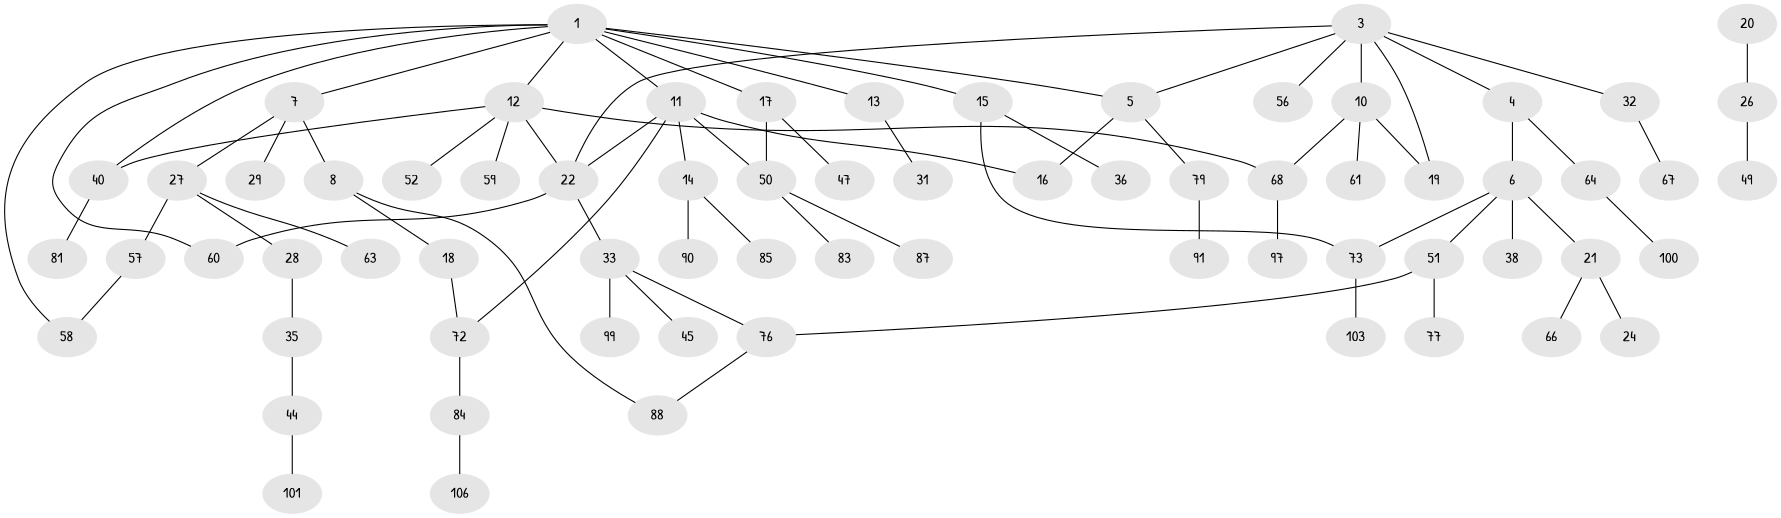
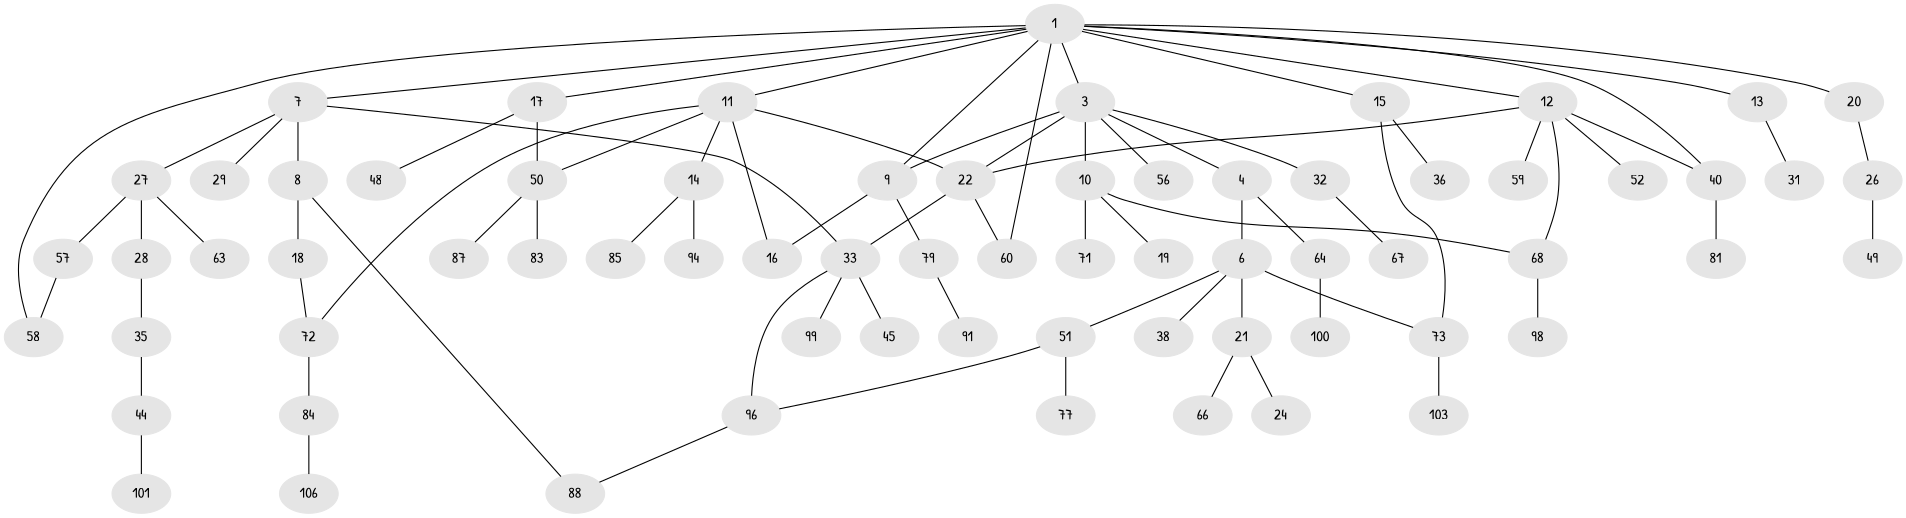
  graph {
    fontname="Patrick Hand"
    node [color=gray90 fontname="Patrick Hand" style=filled]
    edge [fontname="Patrick Hand"]
    1 [super="+2"]
    3 [super="+86"]
-   5 [super="+43"]
+   5 [super="+43" label=9]
    7 [super="+70"]
    11 [super="+69"]
    12 [super="+25"]
    13 [super="+37"]
    15 [super="+42"]
    17
    20
    40
    58 [super="+96"]
    60
    4 [super="+9"]
    10 [super="+34"]
    22 [super="+30"]
    32
    56
    16 [super="+82"]
    79
    8 [super="+75"]
    27 [super="+55"]
    29
    33 [super="+80"]
    14 [super="+39"]
    50 [super="+94"]
    72
    68 [super="+105"]
    52
    59 [super="+74"]
    31
    73 [super="+102"]
    36 [super="+95"]
-   48 [super="+65" label=47]
+   48 [super="+65"]
    26 [super="+47"]
    81 [super="+98"]
    6 [super="+23"]
    64 [super="+78"]
    19
-   71 [label=61]
+   71
    67
    21
    38 [super="+53"]
    51 [super="+62"]
    100
    91
    24
    66
-   76 [super="+92"]
+   76 [super="+92" label=96]
    77
    103
    18 [super="+46"]
    88
    28 [super="+54"]
    57
    63
    45
    99
-   97
+   97 [label=98]
    85 [super="+104"]
-   90
+   90 [label=94]
    83
    87
    84 [super="+93"]
    49
    35 [super="+41"]
    44 [super="+61"]
    101
    106
-   19 -- 3
+   1 -- 3
    1 -- 5
    1 -- 7
    1 -- 11
    1 -- 12
    1 -- 13
    1 -- 15
    1 -- 17
+   1 -- 20
    1 -- 40
    1 -- 58
    1 -- 60
    3 -- 5
    3 -- 4
    3 -- 10
    3 -- 22
    3 -- 32
    3 -- 56
    5 -- 16
    5 -- 79
    7 -- 8
    7 -- 27
    7 -- 29
+   7 -- 33
    11 -- 22
    11 -- 16
    11 -- 14
    11 -- 50
    11 -- 72
    12 -- 40
    12 -- 22
    12 -- 68
    12 -- 52
    12 -- 59
    13 -- 31
    15 -- 73
    15 -- 36
    17 -- 50
    17 -- 48
    20 -- 26
    40 -- 81
    4 -- 6
    4 -- 64
    10 -- 68
    10 -- 19
    10 -- 71
    22 -- 60
    22 -- 33
    32 -- 67
    79 -- 91
    8 -- 18
    8 -- 88
    27 -- 28
    27 -- 57
    27 -- 63
    33 -- 76
    33 -- 45
    33 -- 99
    14 -- 85
    14 -- 90
    50 -- 83
    50 -- 87
    72 -- 84
    68 -- 97
    73 -- 103
    26 -- 49
    6 -- 73
    6 -- 21
    6 -- 38
    6 -- 51
    64 -- 100
    21 -- 24
    21 -- 66
    51 -- 76
    51 -- 77
    76 -- 88
    18 -- 72
    28 -- 35
    57 -- 58
    84 -- 106
    35 -- 44
    44 -- 101
  }
